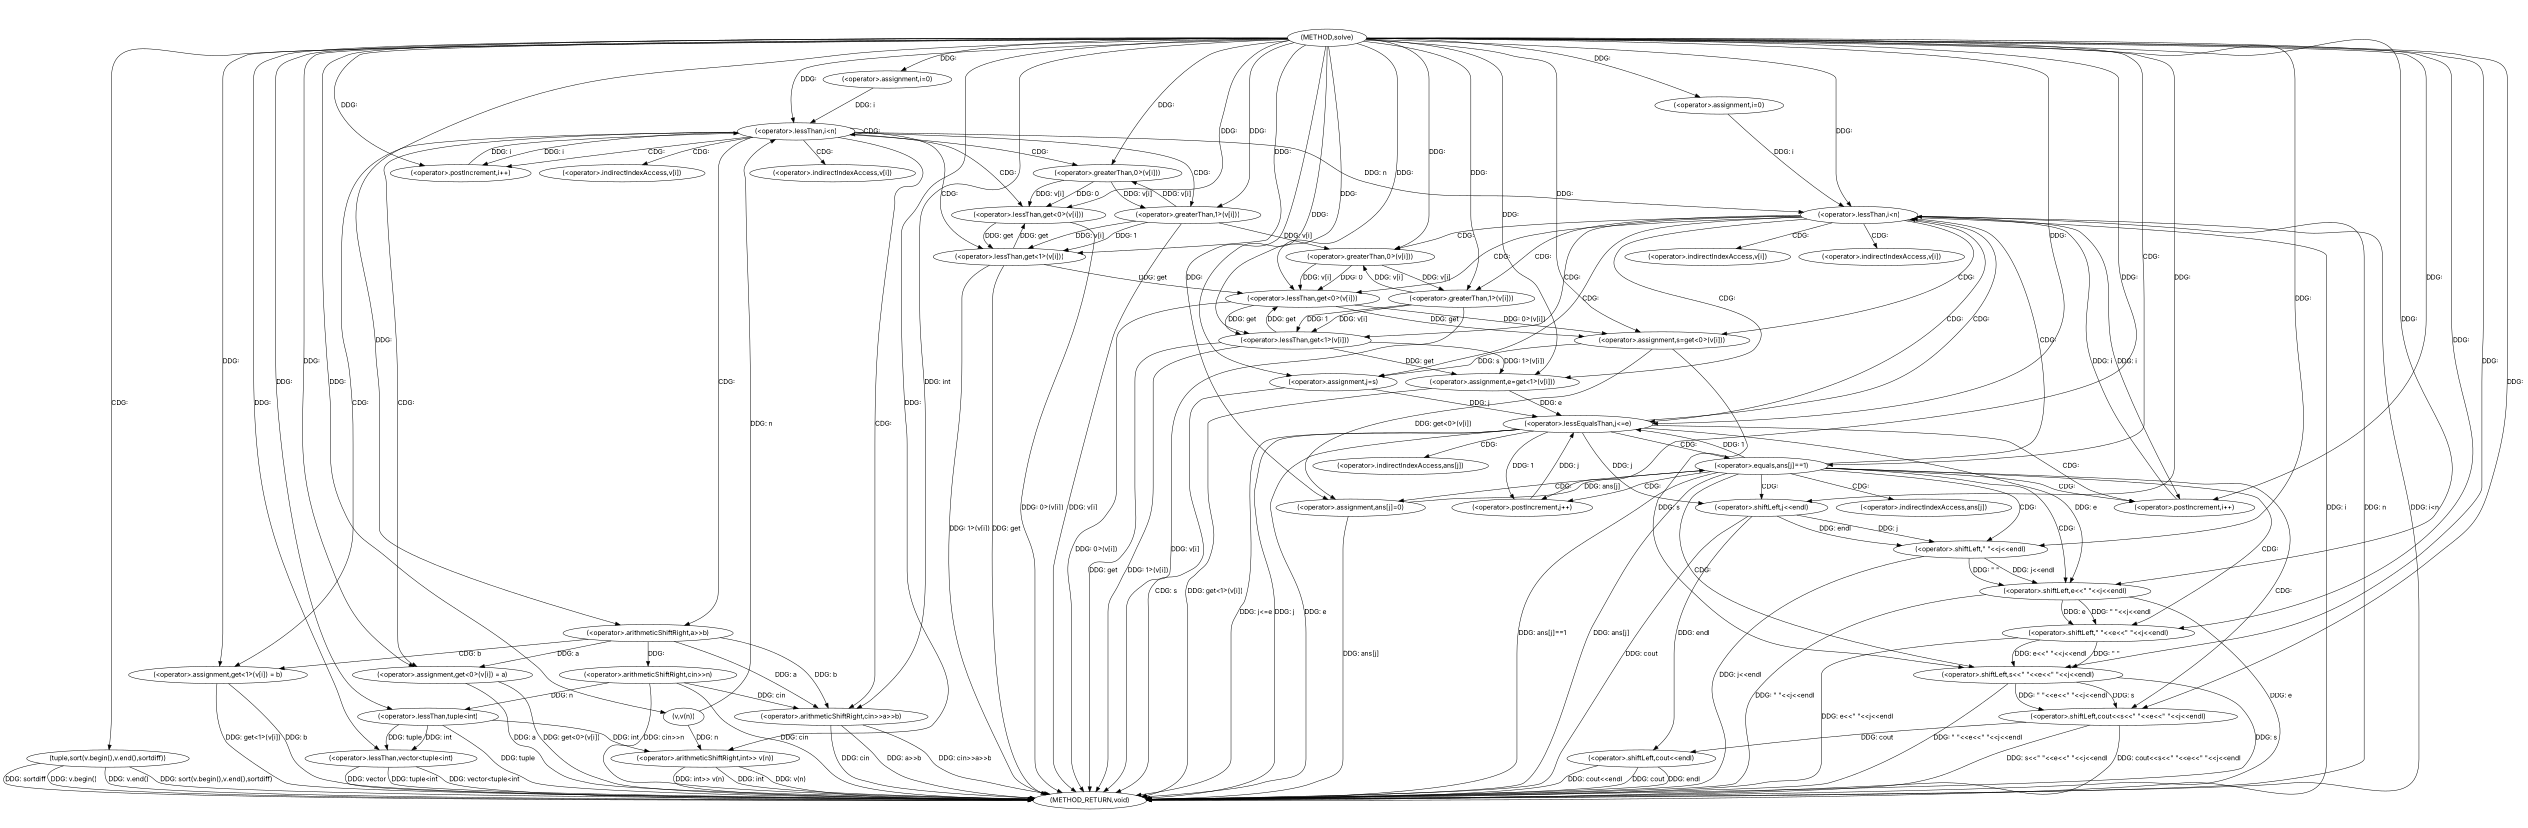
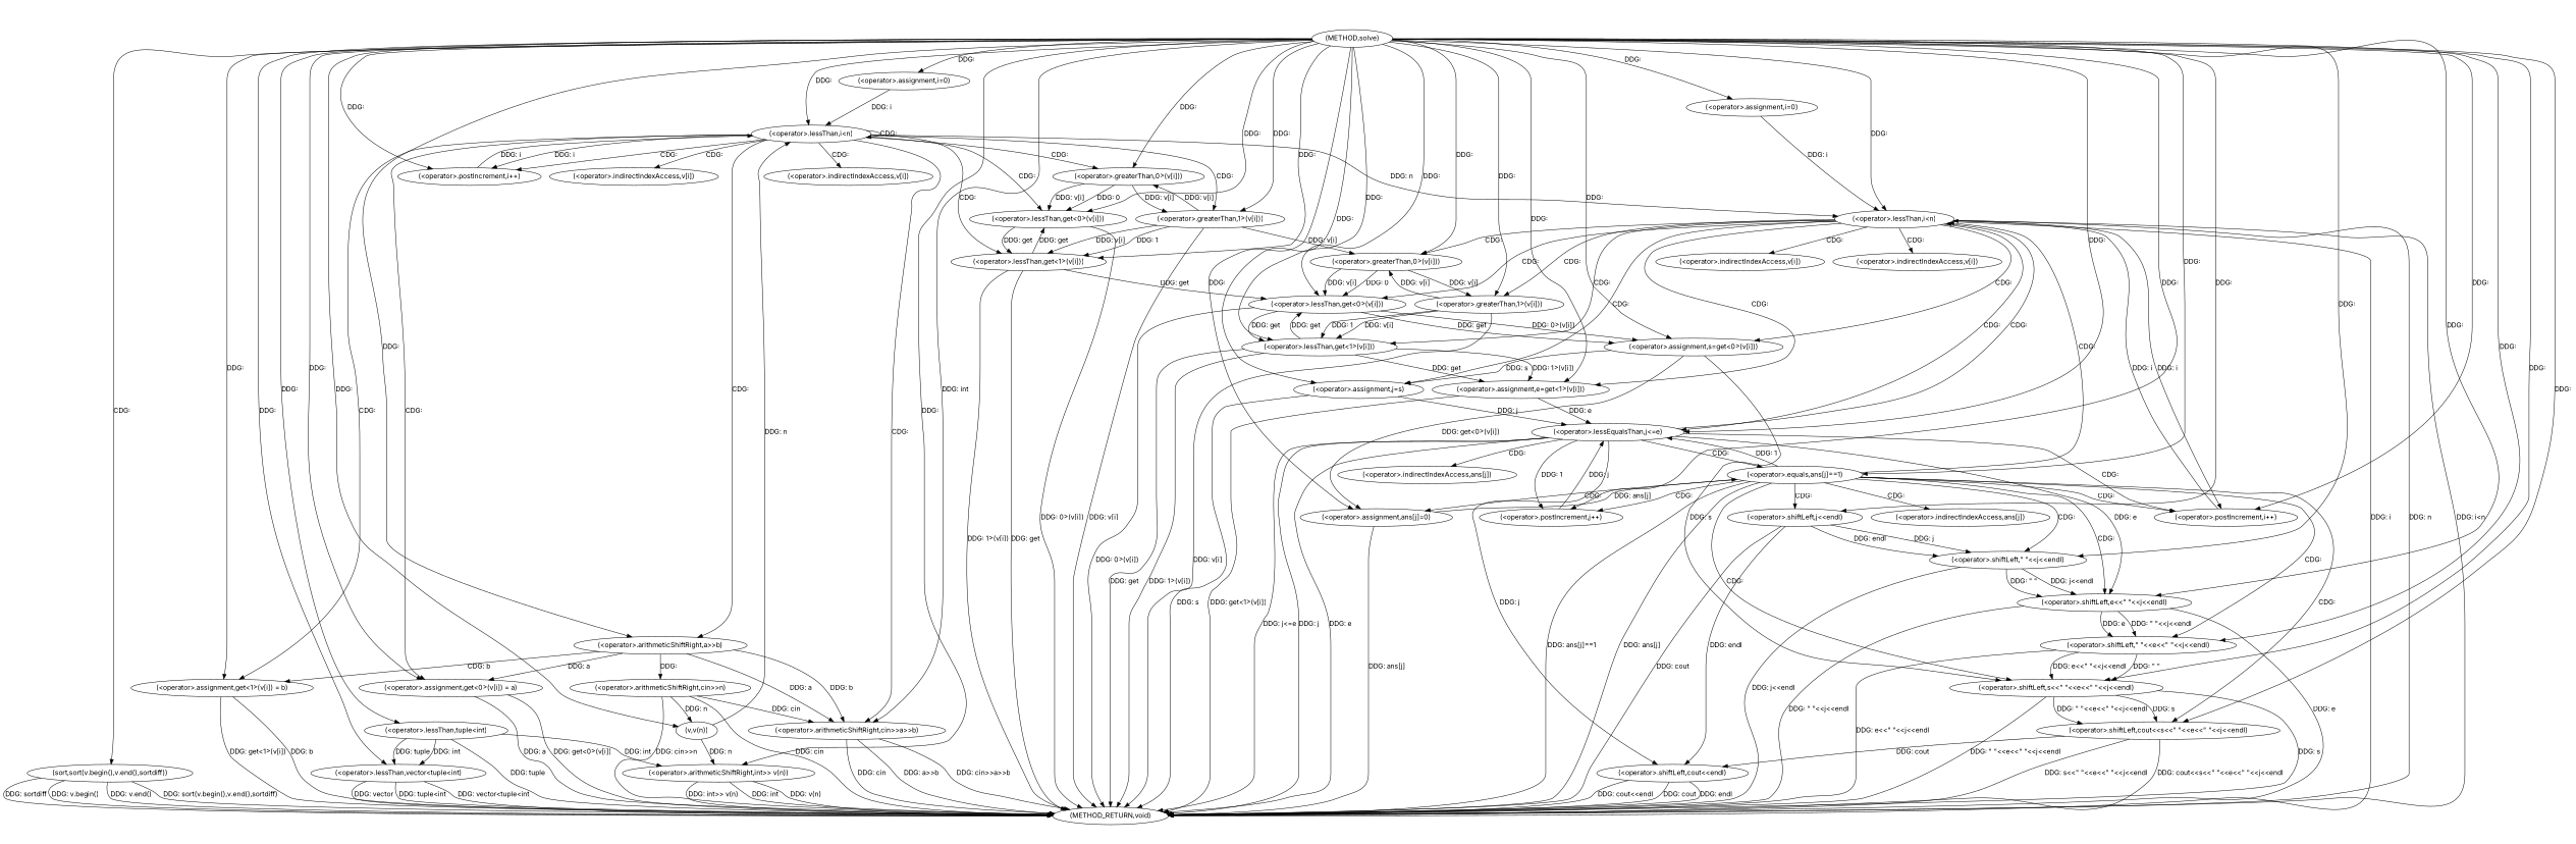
  digraph {
    fontname=Inter
    node [fontname=Inter]
    edge [fontname=Inter]
    n1 [label="(METHOD,solve)"]
-   n2 [label="(tuple,sort(v.begin(),v.end(),sortdiff))"]
+   n2 [label="(sort,sort(v.begin(),v.end(),sortdiff))"]
    n3 [label="(<operator>.lessThan,vector<tuple<int)"]
    n4 [label="(<operator>.arithmeticShiftRight,int>> v(n))"]
    n5 [label="(<operator>.assignment,i=0)"]
    n6 [label="(<operator>.lessThan,i<n)"]
    n7 [label="(<operator>.postIncrement,i++)"]
    n8 [label="(<operator>.assignment,i=0)"]
    n9 [label="(<operator>.lessThan,i<n)"]
    n10 [label="(<operator>.postIncrement,i++)"]
    n11 [label="(<operator>.arithmeticShiftRight,cin>>a>>b)"]
    n12 [label="(<operator>.assignment,get<0>(v[i]) = a)"]
    n13 [label="(<operator>.assignment,get<1>(v[i]) = b)"]
    n14 [label="(<operator>.assignment,s=get<0>(v[i]))"]
    n15 [label="(<operator>.assignment,e=get<1>(v[i]))"]
    n16 [label="(<operator>.lessThan,tuple<int)"]
    n17 [label="(v,v(n))"]
    n18 [label="(<operator>.assignment,j=s)"]
    n19 [label="(<operator>.lessEqualsThan,j<=e)"]
    n20 [label="(<operator>.postIncrement,j++)"]
    n21 [label="(<operator>.arithmeticShiftRight,a>>b)"]
    n22 [label="(<operator>.lessThan,get<0>(v[i]))"]
    n23 [label="(<operator>.lessThan,get<1>(v[i]))"]
    n24 [label="(<operator>.lessThan,get<0>(v[i]))"]
    n25 [label="(<operator>.lessThan,get<1>(v[i]))"]
    n26 [label="(<operator>.greaterThan,0>(v[i]))"]
    n27 [label="(<operator>.greaterThan,1>(v[i]))"]
    n28 [label="(<operator>.greaterThan,0>(v[i]))"]
    n29 [label="(<operator>.greaterThan,1>(v[i]))"]
    n30 [label="(<operator>.equals,ans[j]==1)"]
    n31 [label="(<operator>.assignment,ans[j]=0)"]
    n32 [label="(<operator>.shiftLeft,cout<<s<<\" \"<<e<<\" \"<<j<<endl)"]
    n33 [label="(<operator>.shiftLeft,s<<\" \"<<e<<\" \"<<j<<endl)"]
    n34 [label="(<operator>.shiftLeft,\" \"<<e<<\" \"<<j<<endl)"]
    n35 [label="(<operator>.shiftLeft,e<<\" \"<<j<<endl)"]
    n36 [label="(<operator>.shiftLeft,\" \"<<j<<endl)"]
    n37 [label="(<operator>.shiftLeft,j<<endl)"]
    n38 [label="(<operator>.arithmeticShiftRight,cin>>n)"]
    n39 [label="(METHOD_RETURN,void)"]
    n40 [label="(<operator>.shiftLeft,cout<<endl)"]
    n41 [label="(<operator>.indirectIndexAccess,v[i])"]
    n42 [label="(<operator>.indirectIndexAccess,v[i])"]
    n43 [label="(<operator>.indirectIndexAccess,v[i])"]
    n44 [label="(<operator>.indirectIndexAccess,v[i])"]
    n45 [label="(<operator>.indirectIndexAccess,ans[j])"]
    n46 [label="(<operator>.indirectIndexAccess,ans[j])"]
    n1 -> n2 [label="CDG: "]
    n1 -> n3 [label="DDG: "]
    n1 -> n4 [label="DDG: "]
    n1 -> n5 [label="DDG: "]
    n1 -> n6 [label="DDG: "]
    n1 -> n7 [label="DDG: "]
    n1 -> n8 [label="DDG: "]
    n1 -> n9 [label="DDG: "]
    n1 -> n10 [label="DDG: "]
    n1 -> n11 [label="DDG: int"]
    n1 -> n12 [label="DDG: "]
    n1 -> n13 [label="DDG: "]
    n1 -> n14 [label="DDG: "]
    n1 -> n15 [label="DDG: "]
    n1 -> n16 [label="DDG: "]
    n1 -> n17 [label="DDG: "]
    n1 -> n18 [label="DDG: "]
    n1 -> n19 [label="DDG: "]
    n1 -> n20 [label="DDG: "]
    n1 -> n21 [label="DDG: "]
    n1 -> n22 [label="DDG: "]
    n1 -> n23 [label="DDG: "]
    n1 -> n24 [label="DDG: "]
    n1 -> n25 [label="DDG: "]
    n1 -> n26 [label="DDG: "]
    n1 -> n27 [label="DDG: "]
    n1 -> n28 [label="DDG: "]
    n1 -> n29 [label="DDG: "]
-   n1 -> n30 [label="CDG: "]
+   n1 -> n30 [label="DDG: "]
    n1 -> n31 [label="DDG: "]
    n1 -> n32 [label="DDG: "]
    n1 -> n33 [label="DDG: "]
    n1 -> n34 [label="DDG: "]
    n1 -> n35 [label="DDG: "]
    n1 -> n36 [label="DDG: "]
    n1 -> n37 [label="DDG: "]
    n2 -> n39 [label="DDG: v.begin()"]
    n2 -> n39 [label="DDG: v.end()"]
    n2 -> n39 [label="DDG: sort(v.begin(),v.end(),sortdiff)"]
    n2 -> n39 [label="DDG: sortdiff"]
    n3 -> n39 [label="DDG: tuple<int"]
    n3 -> n39 [label="DDG: vector<tuple<int"]
    n3 -> n39 [label="DDG: vector"]
    n4 -> n39 [label="DDG: int"]
    n4 -> n39 [label="DDG: v(n)"]
    n4 -> n39 [label="DDG: int>> v(n)"]
    n5 -> n6 [label="DDG: i"]
    n6 -> n6 [label="CDG: "]
    n6 -> n7 [label="DDG: i"]
    n6 -> n7 [label="CDG: "]
    n6 -> n9 [label="DDG: n"]
    n6 -> n11 [label="CDG: "]
    n6 -> n12 [label="CDG: "]
    n6 -> n13 [label="CDG: "]
    n6 -> n21 [label="CDG: "]
    n6 -> n22 [label="CDG: "]
    n6 -> n23 [label="CDG: "]
    n6 -> n26 [label="CDG: "]
    n6 -> n27 [label="CDG: "]
    n6 -> n41 [label="CDG: "]
    n6 -> n42 [label="CDG: "]
    n7 -> n6 [label="DDG: i"]
    n8 -> n9 [label="DDG: i"]
    n9 -> n10 [label="DDG: i"]
    n9 -> n14 [label="CDG: "]
    n9 -> n15 [label="CDG: "]
    n9 -> n18 [label="CDG: "]
    n9 -> n19 [label="CDG: "]
    n9 -> n24 [label="CDG: "]
    n9 -> n25 [label="CDG: "]
    n9 -> n28 [label="CDG: "]
    n9 -> n29 [label="CDG: "]
    n9 -> n39 [label="DDG: i"]
    n9 -> n39 [label="DDG: n"]
    n9 -> n39 [label="DDG: i<n"]
    n9 -> n43 [label="CDG: "]
    n9 -> n44 [label="CDG: "]
    n10 -> n9 [label="DDG: i"]
    n11 -> n39 [label="DDG: cin"]
    n11 -> n39 [label="DDG: a>>b"]
    n11 -> n39 [label="DDG: cin>>a>>b"]
    n12 -> n39 [label="DDG: get<0>(v[i])"]
    n12 -> n39 [label="DDG: a"]
    n13 -> n39 [label="DDG: get<1>(v[i])"]
    n13 -> n39 [label="DDG: b"]
    n14 -> n18 [label="DDG: s"]
    n14 -> n31 [label="DDG: get<0>(v[i])"]
    n14 -> n33 [label="DDG: s"]
    n15 -> n19 [label="DDG: e"]
    n15 -> n39 [label="DDG: get<1>(v[i])"]
    n16 -> n3 [label="DDG: tuple"]
    n16 -> n3 [label="DDG: int"]
    n16 -> n4 [label="DDG: int"]
    n16 -> n39 [label="DDG: tuple"]
    n17 -> n4 [label="DDG: n"]
    n17 -> n6 [label="DDG: n"]
    n18 -> n19 [label="DDG: j"]
-   n18 -> n39 [label="CDG: s"]
+   n18 -> n39 [label="DDG: s"]
    n19 -> n9 [label="CDG: "]
    n19 -> n10 [label="CDG: "]
    n19 -> n20 [label="DDG: 1"]
    n19 -> n30 [label="CDG: "]
    n19 -> n35 [label="DDG: e"]
-   n19 -> n37 [label="DDG: j"]
+   n19 -> n40 [label="DDG: j"]
    n19 -> n39 [label="DDG: j"]
    n19 -> n39 [label="DDG: e"]
    n19 -> n39 [label="DDG: j<=e"]
    n19 -> n45 [label="CDG: "]
    n20 -> n19 [label="DDG: j"]
    n21 -> n11 [label="DDG: a"]
    n21 -> n11 [label="DDG: b"]
    n21 -> n12 [label="DDG: a"]
    n21 -> n13 [label="CDG: b"]
    n21 -> n38 [label="DDG: "]
    n22 -> n23 [label="DDG: get"]
    n22 -> n39 [label="DDG: 0>(v[i])"]
    n23 -> n22 [label="DDG: get"]
    n23 -> n24 [label="DDG: get"]
    n23 -> n39 [label="DDG: get"]
    n23 -> n39 [label="DDG: 1>(v[i])"]
    n24 -> n14 [label="DDG: 0>(v[i])"]
    n24 -> n14 [label="DDG: get"]
    n24 -> n25 [label="DDG: get"]
    n24 -> n39 [label="DDG: 0>(v[i])"]
    n25 -> n15 [label="DDG: 1>(v[i])"]
    n25 -> n15 [label="DDG: get"]
    n25 -> n24 [label="DDG: get"]
    n25 -> n39 [label="DDG: get"]
    n25 -> n39 [label="DDG: 1>(v[i])"]
    n26 -> n22 [label="DDG: v[i]"]
    n26 -> n22 [label="DDG: 0"]
    n26 -> n27 [label="DDG: v[i]"]
    n27 -> n23 [label="DDG: v[i]"]
    n27 -> n23 [label="DDG: 1"]
    n27 -> n26 [label="DDG: v[i]"]
    n27 -> n28 [label="DDG: v[i]"]
    n27 -> n39 [label="DDG: v[i]"]
    n28 -> n24 [label="DDG: v[i]"]
    n28 -> n24 [label="DDG: 0"]
    n28 -> n29 [label="DDG: v[i]"]
    n29 -> n25 [label="DDG: 1"]
    n29 -> n25 [label="DDG: v[i]"]
    n29 -> n28 [label="DDG: v[i]"]
    n29 -> n39 [label="DDG: v[i]"]
    n30 -> n9 [label="CDG: "]
    n30 -> n10 [label="CDG: "]
    n30 -> n19 [label="DDG: 1"]
    n30 -> n20 [label="CDG: "]
    n30 -> n31 [label="CDG: "]
    n30 -> n32 [label="CDG: "]
    n30 -> n33 [label="CDG: "]
    n30 -> n34 [label="CDG: "]
    n30 -> n35 [label="CDG: "]
    n30 -> n36 [label="CDG: "]
    n30 -> n37 [label="CDG: "]
    n30 -> n39 [label="DDG: ans[j]"]
    n30 -> n39 [label="DDG: ans[j]==1"]
    n30 -> n46 [label="CDG: "]
    n31 -> n30 [label="DDG: ans[j]"]
    n31 -> n39 [label="DDG: ans[j]"]
    n32 -> n39 [label="DDG: s<<\" \"<<e<<\" \"<<j<<endl"]
    n32 -> n39 [label="DDG: cout<<s<<\" \"<<e<<\" \"<<j<<endl"]
    n32 -> n40 [label="DDG: cout"]
    n33 -> n32 [label="DDG: \" \"<<e<<\" \"<<j<<endl"]
    n33 -> n32 [label="DDG: s"]
    n33 -> n39 [label="DDG: s"]
    n33 -> n39 [label="DDG: \" \"<<e<<\" \"<<j<<endl"]
    n34 -> n33 [label="DDG: \" \""]
    n34 -> n33 [label="DDG: e<<\" \"<<j<<endl"]
    n34 -> n39 [label="DDG: e<<\" \"<<j<<endl"]
    n35 -> n34 [label="DDG: \" \"<<j<<endl"]
    n35 -> n34 [label="DDG: e"]
    n35 -> n39 [label="DDG: e"]
    n35 -> n39 [label="DDG: \" \"<<j<<endl"]
    n36 -> n35 [label="DDG: \" \""]
    n36 -> n35 [label="DDG: j<<endl"]
    n36 -> n39 [label="DDG: j<<endl"]
    n37 -> n36 [label="DDG: j"]
    n37 -> n36 [label="DDG: endl"]
    n37 -> n39 [label="DDG: cout"]
    n37 -> n40 [label="DDG: endl"]
    n38 -> n11 [label="DDG: cin"]
-   n38 -> n16 [label="DDG: n"]
+   n38 -> n17 [label="DDG: n"]
    n38 -> n39 [label="DDG: cin"]
    n38 -> n39 [label="DDG: cin>>n"]
    n40 -> n39 [label="DDG: cout"]
    n40 -> n39 [label="DDG: endl"]
    n40 -> n39 [label="DDG: cout<<endl"]
  }
